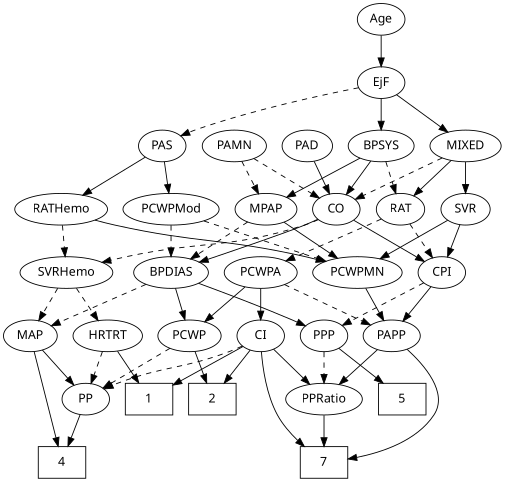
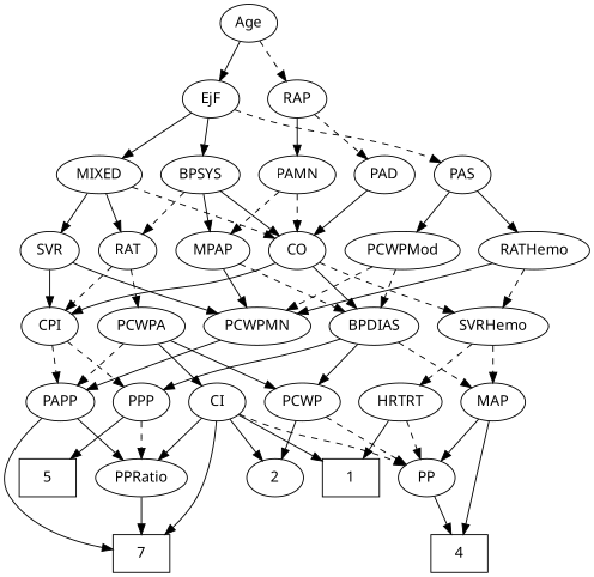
  strict digraph {
    fontname="Noto Sans"
    node [fontname="Noto Sans"]
    edge [fontname="Noto Sans" style=solid]
    1 [height=0.5 shape=box width=0.75]
-   2 [height=0.5 shape=box width=0.75]
+   2 [height=0.5 shape=ellipse width=0.75]
    n3 [height=0.5 label=7 shape=box width=0.75]
    4 [height=0.5 shape=box width=0.75]
    5 [height=0.5 shape=box width=0.75]
    Age [height=0.5 width=0.75]
    EjF [height=0.5 width=0.75]
+   RAP [height=0.5 width=0.77632]
    MIXED [height=0.5 width=1.1193]
    BPSYS [height=0.5 width=1.0471]
    PAS [height=0.5 width=0.75]
    PAD [height=0.5 width=0.79437]
    PAMN [height=0.5 width=1.011]
    CO [height=0.5 width=0.75]
    RAT [height=0.5 width=0.75827]
    SVR [height=0.5 width=0.77632]
    MPAP [height=0.5 width=0.97491]
    RATHemo [height=0.5 width=1.3721]
    PCWPMod [height=0.5 width=1.4443]
    BPDIAS [height=0.5 width=1.1735]
    CPI [height=0.5 width=0.75]
    SVRHemo [height=0.5 width=1.3902]
    PCWPA [height=0.5 width=1.1555]
    PCWPMN [height=0.5 width=1.3902]
    PPP [height=0.5 width=0.75]
    PCWP [height=0.5 width=0.97491]
    MAP [height=0.5 width=0.84854]
    PAPP [height=0.5 width=0.88464]
    HRTRT [height=0.5 width=1.1013]
    CI [height=0.5 width=0.75]
    PPRatio [height=0.5 width=1.1013]
    PP [height=0.5 width=0.75]
    Age -> EjF
+   Age -> RAP [style=dashed]
    EjF -> MIXED
    EjF -> BPSYS
    EjF -> PAS [style=dashed]
+   RAP -> PAD [style=dashed]
+   RAP -> PAMN
    MIXED -> CO [style=dashed]
    MIXED -> RAT
    MIXED -> SVR
    BPSYS -> CO
    BPSYS -> RAT [style=dashed]
    BPSYS -> MPAP
    PAS -> RATHemo
    PAS -> PCWPMod
    PAD -> CO
    PAMN -> CO [style=dashed]
    PAMN -> MPAP [style=dashed]
    CO -> BPDIAS
    CO -> CPI
    CO -> SVRHemo [style=dashed]
    RAT -> CPI [style=dashed]
    RAT -> PCWPA [style=dashed]
    SVR -> CPI
    SVR -> PCWPMN
    MPAP -> BPDIAS [style=dashed]
    MPAP -> PCWPMN
    RATHemo -> SVRHemo [style=dashed]
    RATHemo -> PCWPMN
    PCWPMod -> BPDIAS [style=dashed]
    PCWPMod -> PCWPMN [style=dashed]
    BPDIAS -> PPP
    BPDIAS -> PCWP
    BPDIAS -> MAP [style=dashed]
    CPI -> PPP [style=dashed]
-   CPI -> PAPP
+   CPI -> PAPP [style=dashed]
    SVRHemo -> MAP [style=dashed]
    SVRHemo -> HRTRT [style=dashed]
    PCWPA -> PCWP
    PCWPA -> PAPP [style=dashed]
    PCWPA -> CI
    PCWPMN -> PAPP
    PPP -> 5
    PPP -> PPRatio [style=dashed]
    PCWP -> 2
    PCWP -> PP [style=dashed]
    MAP -> 4
    MAP -> PP
    PAPP -> n3
    PAPP -> PPRatio
    HRTRT -> 1
    HRTRT -> PP [style=dashed]
    CI -> 1
    CI -> 2
    CI -> n3
    CI -> PPRatio
    CI -> PP [style=dashed]
    PPRatio -> n3
    PP -> 4
  }
